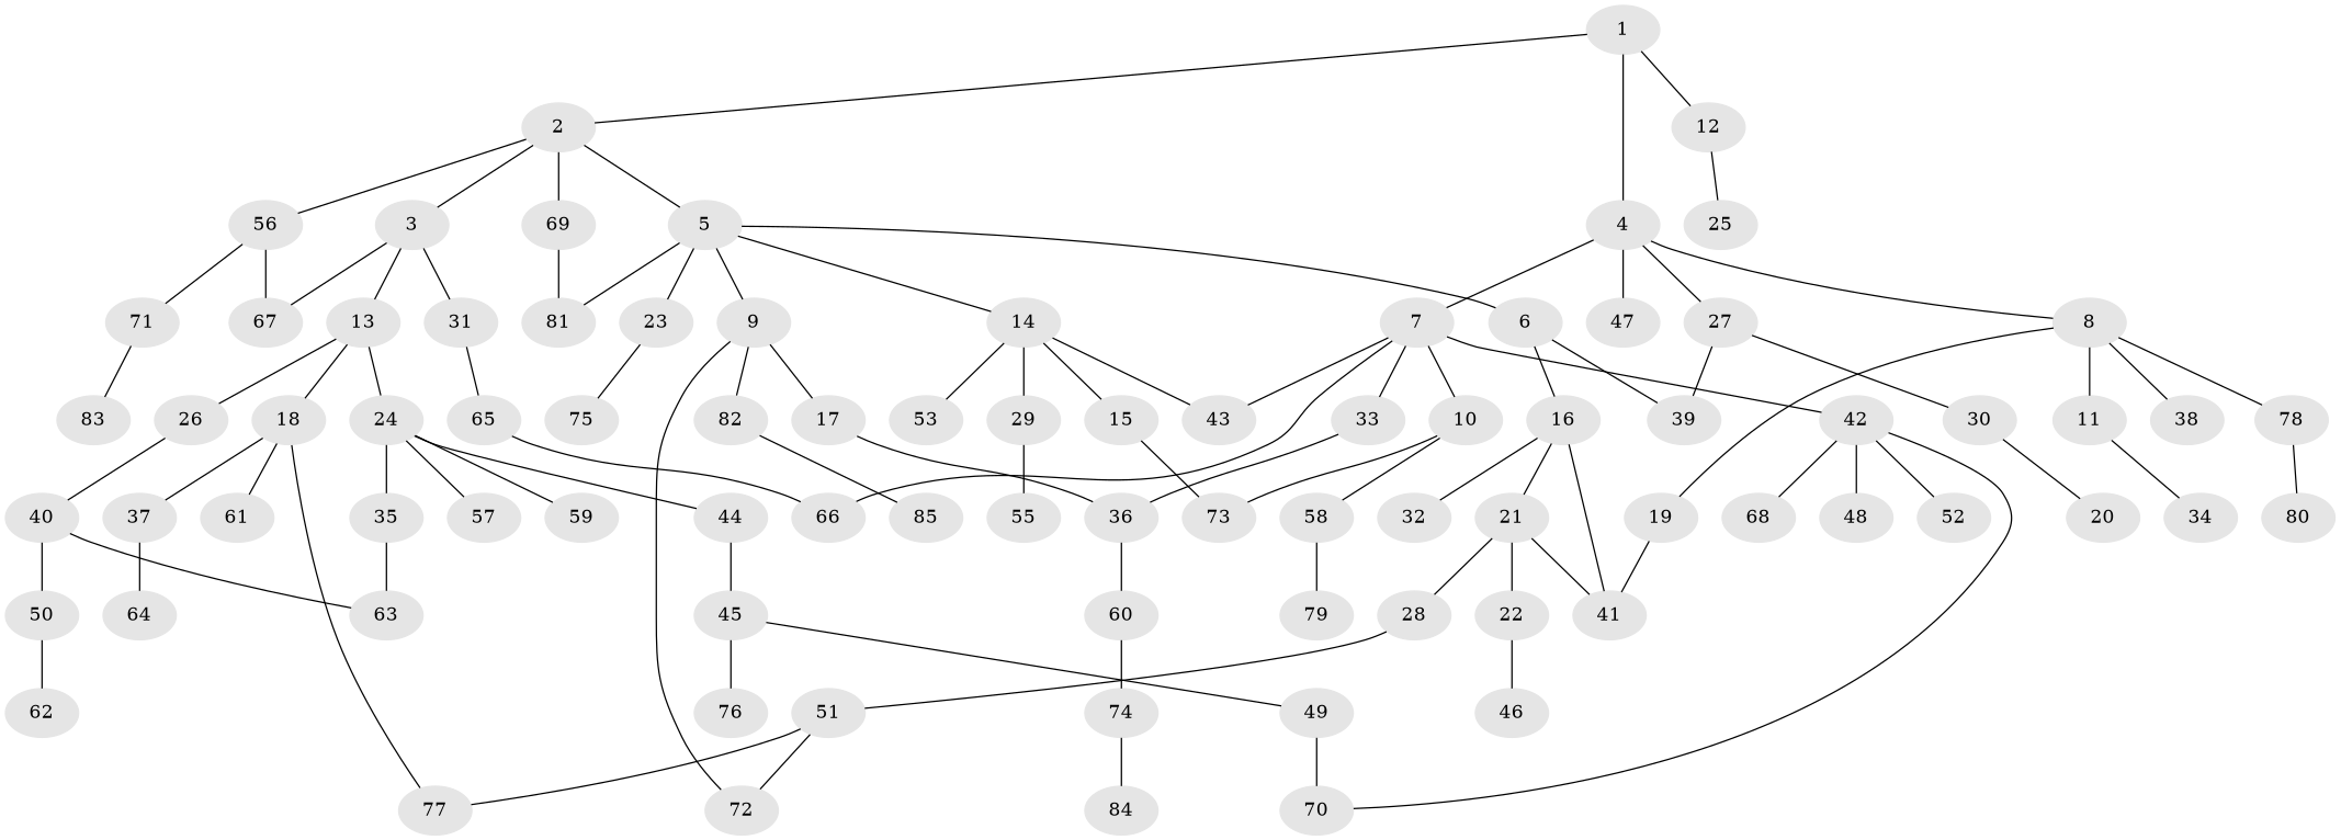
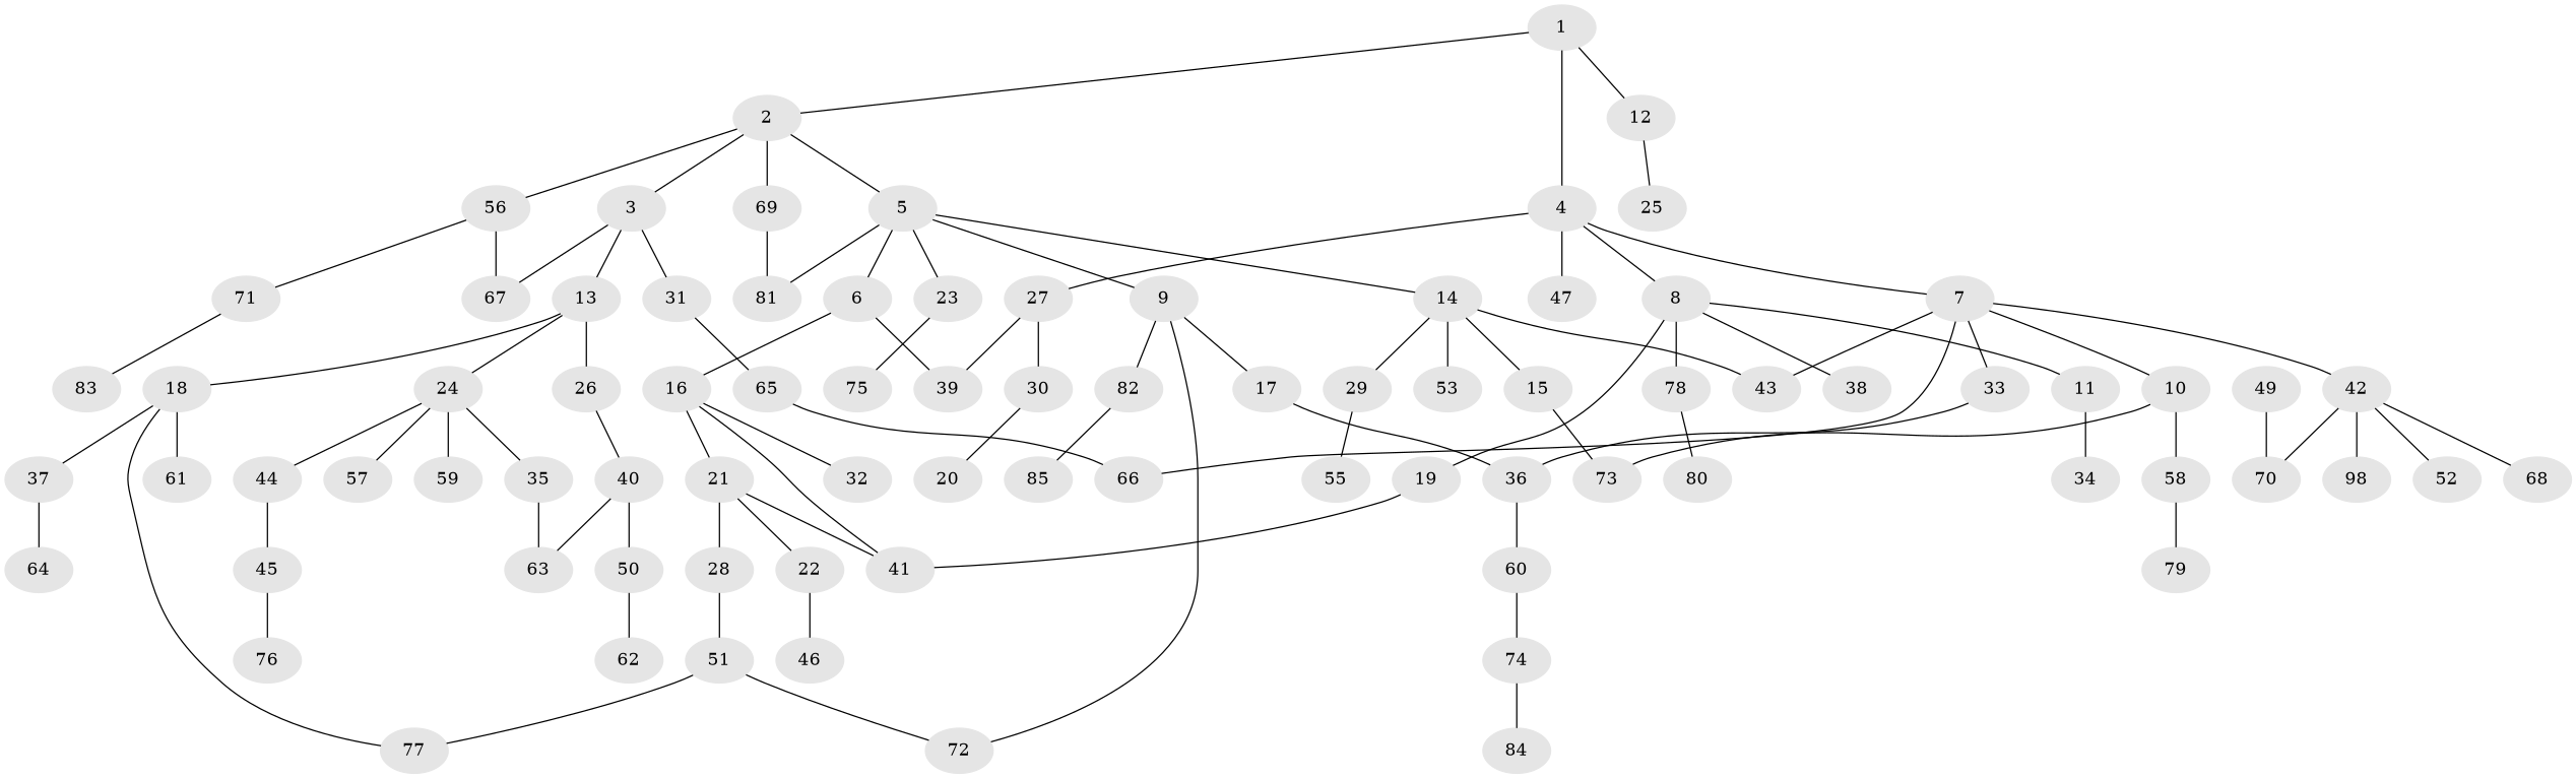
  graph {
    node [color=gray90 style=filled]
    1
    2
    4
    12
    3
    5
    56
    69
    7
    8
    27
    47
    25
    13
    31
    67
    6
    9
    14
    23
    81
    71
    18
    24
    26
    65
    10
    33
    42
    43
    66
    11
    19
    38
    78
    39
    30
    16
    17
    72
    82
    15
    29
    53
    75
    21
    32
    41
    58
    73
    36
-   48
+   48 [label=98]
    52
    68
    70
    34
    80
    85
    79
    37
    61
    77
    35
    44
    57
    59
    40
    55
    22
    28
    60
    64
    46
    51
    63
    45
    50
    20
    74
    62
    49
    76
    83
    84
    1 -- 2
    1 -- 4
    1 -- 12
    2 -- 3
    2 -- 5
    2 -- 56
    2 -- 69
    4 -- 7
    4 -- 8
    4 -- 27
    4 -- 47
    12 -- 25
    3 -- 13
    3 -- 31
    3 -- 67
    5 -- 6
    5 -- 9
    5 -- 14
    5 -- 23
    5 -- 81
    56 -- 67
    56 -- 71
    69 -- 81
    7 -- 10
    7 -- 33
    7 -- 42
    7 -- 43
    7 -- 66
    8 -- 11
    8 -- 19
    8 -- 38
    8 -- 78
    27 -- 39
    27 -- 30
    13 -- 18
    13 -- 24
    13 -- 26
    31 -- 65
    6 -- 39
    6 -- 16
    9 -- 17
    9 -- 72
    9 -- 82
    14 -- 43
    14 -- 15
    14 -- 29
    14 -- 53
    23 -- 75
    71 -- 83
    18 -- 37
    18 -- 61
    18 -- 77
    24 -- 35
    24 -- 44
    24 -- 57
    24 -- 59
    26 -- 40
    65 -- 66
    10 -- 58
    10 -- 73
    33 -- 36
    42 -- 48
    42 -- 52
    42 -- 68
    42 -- 70
    11 -- 34
    19 -- 41
    78 -- 80
    30 -- 20
    16 -- 21
    16 -- 32
    16 -- 41
    17 -- 36
    82 -- 85
    15 -- 73
    29 -- 55
    21 -- 41
    21 -- 22
    21 -- 28
    58 -- 79
    36 -- 60
    37 -- 64
    35 -- 63
    44 -- 45
    40 -- 63
    40 -- 50
    22 -- 46
    28 -- 51
    60 -- 74
    51 -- 72
    51 -- 77
-   45 -- 49
    45 -- 76
    50 -- 62
    74 -- 84
    49 -- 70
  }
